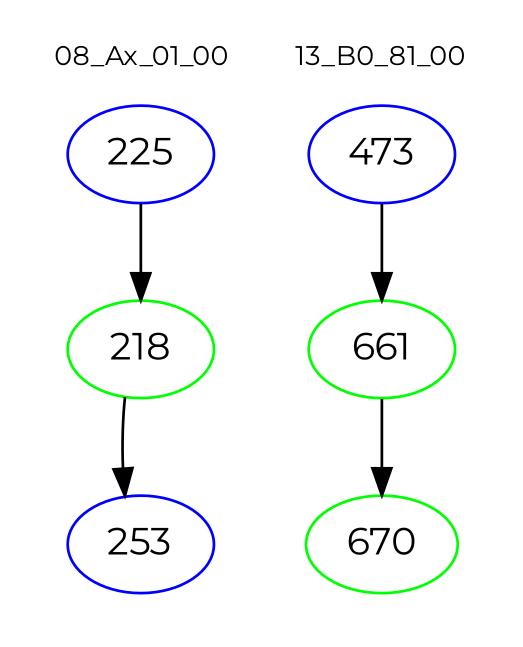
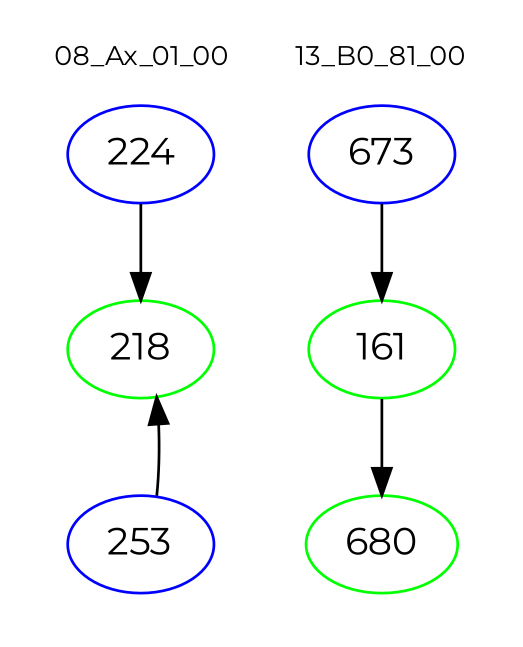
  digraph {
    fontname=Montserrat
    node [color=blue fontname=Montserrat]
    edge [color=black fontname=Montserrat]
-   n1 [label=225]
+   n1 [label=224]
    n2 [color=green label=218]
    n3 [label=253]
-   n4 [label=473]
-   n5 [color=green label=661]
-   n6 [color=green label=670]
+   n4 [label=673]
+   n5 [color=green label=161]
+   n6 [color=green label=680]
    subgraph cluster_1 {
      color=white
      fontsize=10
      label="08_Ax_01_00"
      n1
      n2
      n3
    }
    subgraph cluster_2 {
      color=white
      fontsize=10
      label="13_B0_81_00"
      n4
      n5
      n6
    }
    n1 -> n2
-   n2 -> n3
+   n3 -> n2
    n4 -> n5
    n5 -> n6
  }
